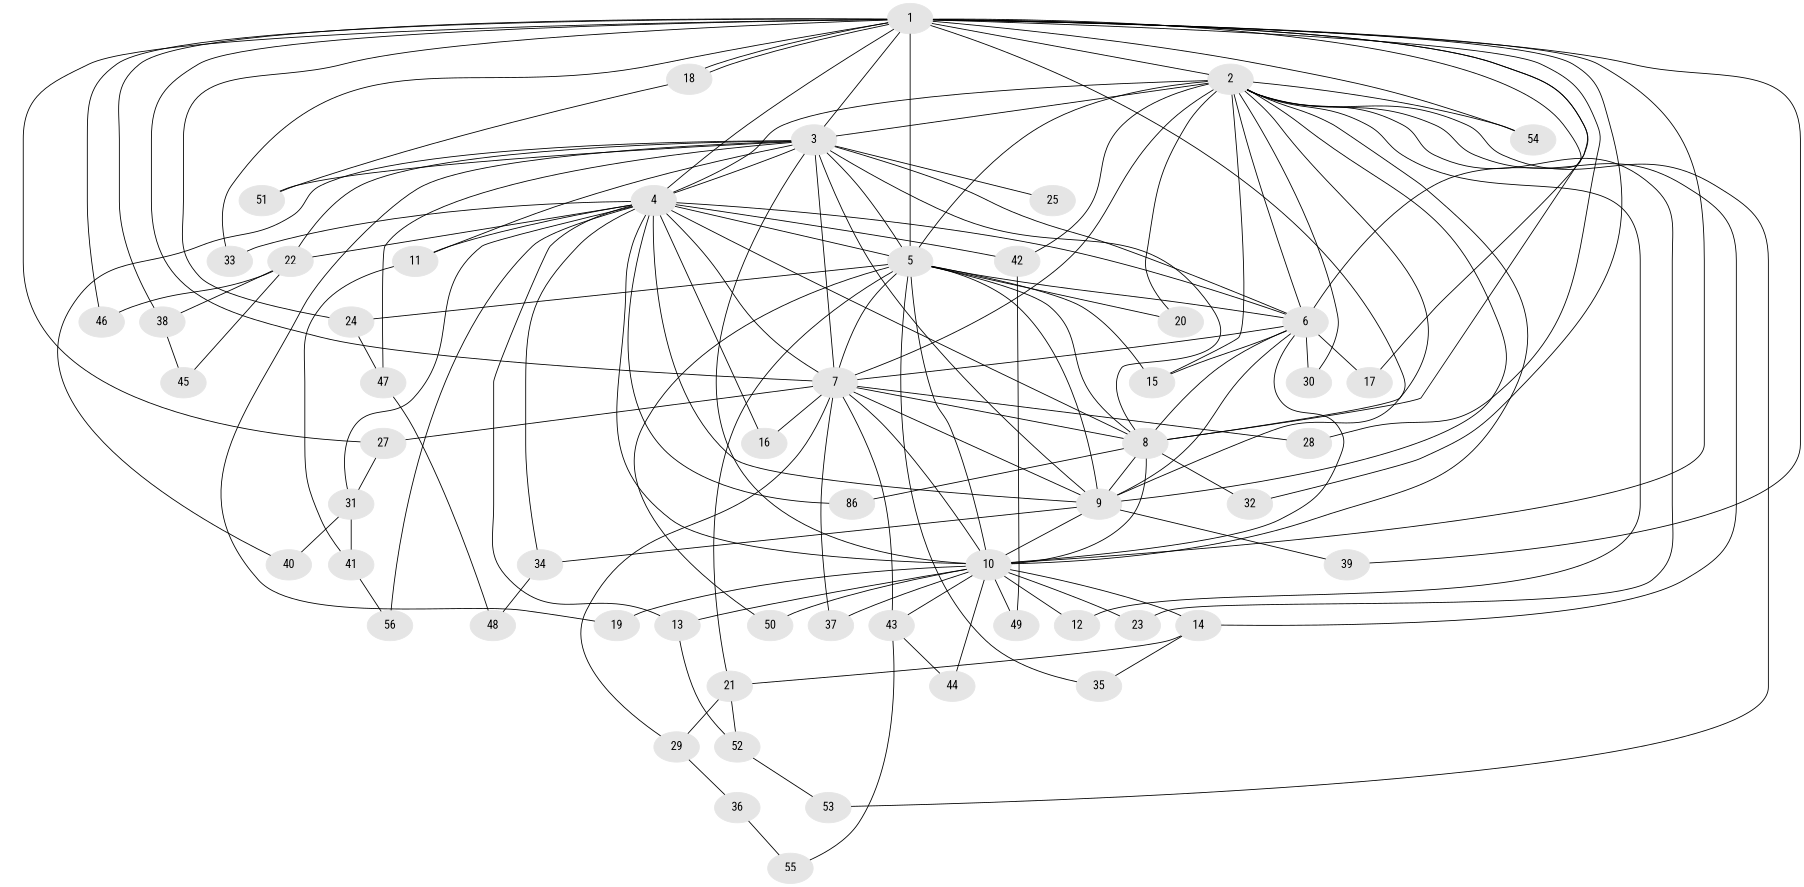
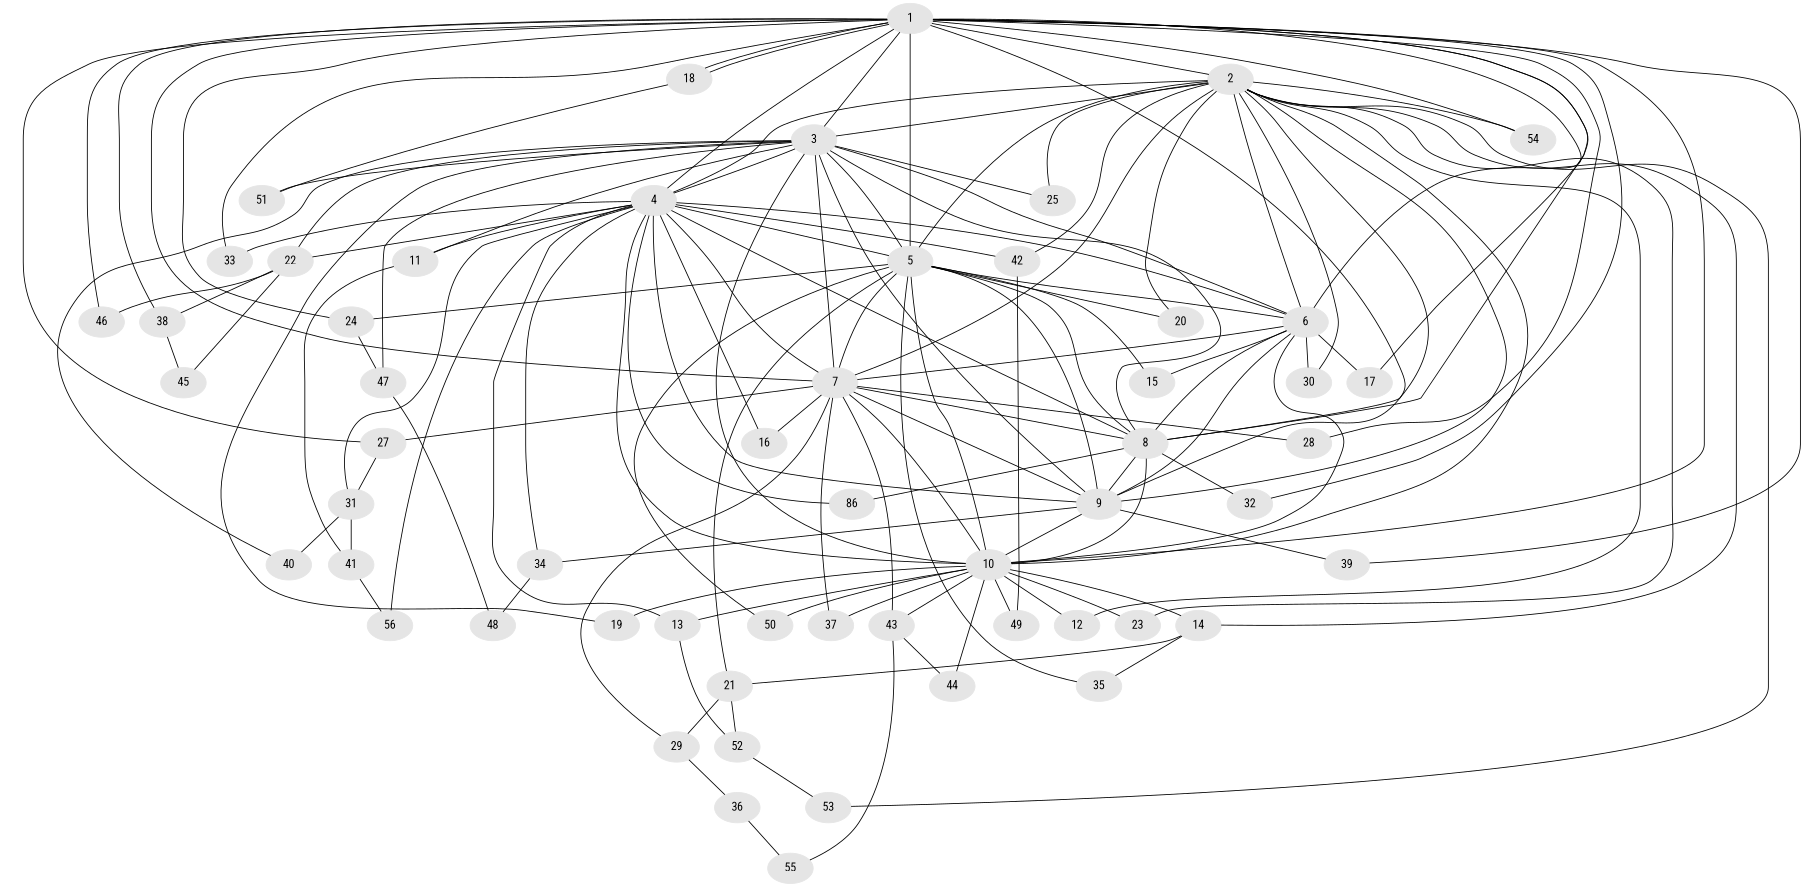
  graph {
    fontname="Roboto Condensed"
    node [color=gray90 fontname="Roboto Condensed" style=filled]
    edge [fontname="Roboto Condensed"]
    1
    2
    3
    4
    5
    6
    7
    8
    9
    10
    17
    18
    24
    27
    28
    32
    33
    38
    39
    46
    54
    12
    14
    20
    23
    25
    30
    42
    53
    11
    19
    22
    40
    47
    51
    13
    16
    n38 [label=86]
    31
    34
    56
    15
    21
    35
    50
    29
    37
    43
    44
    49
    45
    36
    55
    41
    48
    52
    1 -- 2
    1 -- 3
    1 -- 4
    1 -- 5
    1 -- 6
    1 -- 7
    1 -- 8
    1 -- 9
    1 -- 10
    1 -- 17
    1 -- 18
    1 -- 18
    1 -- 24
    1 -- 27
    1 -- 28
    1 -- 32
    1 -- 33
    1 -- 38
    1 -- 39
    1 -- 46
    1 -- 54
    2 -- 3
    2 -- 4
    2 -- 5
    2 -- 6
    2 -- 7
    2 -- 8
    2 -- 9
    2 -- 10
    2 -- 54
    2 -- 12
    2 -- 14
    2 -- 20
    2 -- 23
-   2 -- 15
+   2 -- 25
    2 -- 30
    2 -- 42
    2 -- 53
    3 -- 4
    3 -- 5
    3 -- 6
    3 -- 7
    3 -- 8
    3 -- 9
    3 -- 10
    3 -- 25
    3 -- 11
    3 -- 19
    3 -- 22
    3 -- 40
    3 -- 47
    3 -- 51
    4 -- 5
    4 -- 6
    4 -- 7
    4 -- 8
    4 -- 9
    4 -- 10
    4 -- 33
    4 -- 42
    4 -- 11
    4 -- 22
    4 -- 13
    4 -- 16
    4 -- n38
    4 -- 31
    4 -- 34
    4 -- 56
    5 -- 6
    5 -- 7
    5 -- 8
    5 -- 9
    5 -- 10
    5 -- 24
    5 -- 20
    5 -- 15
    5 -- 21
    5 -- 35
    5 -- 50
    6 -- 7
    6 -- 8
    6 -- 9
    6 -- 10
    6 -- 17
    6 -- 30
    6 -- 15
    7 -- 8
    7 -- 9
    7 -- 10
    7 -- 27
    7 -- 28
    7 -- 16
    7 -- 29
    7 -- 37
    7 -- 43
    8 -- 9
    8 -- 10
    8 -- 32
    8 -- n38
    9 -- 10
    9 -- 39
    9 -- 34
    10 -- 12
    10 -- 14
    10 -- 23
    10 -- 19
    10 -- 13
    10 -- 50
    10 -- 37
    10 -- 43
    10 -- 44
    10 -- 49
    18 -- 51
    24 -- 47
    27 -- 31
    38 -- 45
    14 -- 21
    14 -- 35
    42 -- 49
    11 -- 41
    22 -- 38
    22 -- 46
    22 -- 45
    47 -- 48
    13 -- 52
    31 -- 40
    31 -- 41
    34 -- 48
    21 -- 29
    21 -- 52
    29 -- 36
    43 -- 44
    43 -- 55
    36 -- 55
    41 -- 56
    52 -- 53
  }
